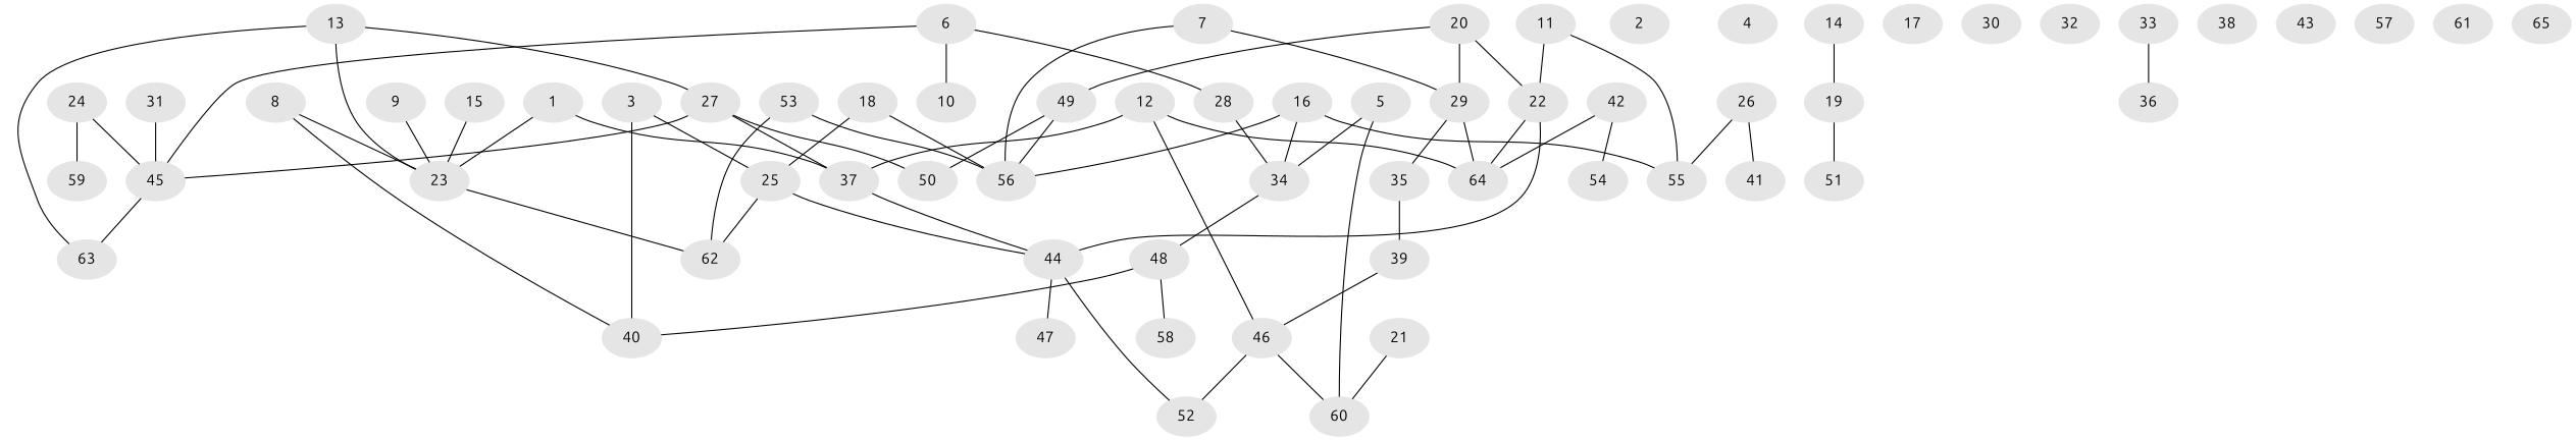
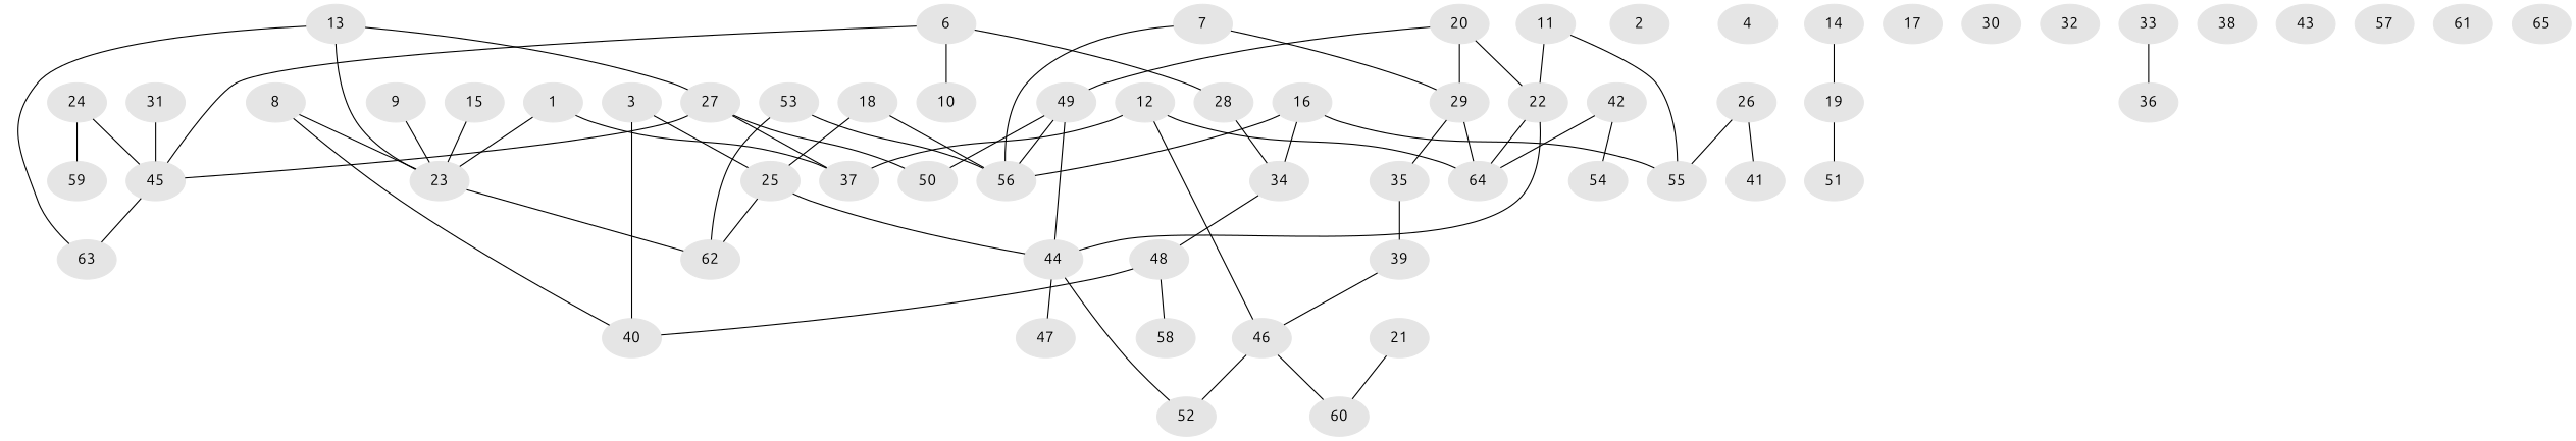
  graph {
    fontname=Ubuntu
    node [color=gray90 fontname=Ubuntu style=filled]
    edge [fontname=Ubuntu]
    1
    23
    37
    62
    44
    2
    3
    25
    40
    4
-   5
    34
    60
    48
    6
    10
    28
    45
    63
    7
    29
    56
    64
    35
    8
    9
    11
    22
    55
    12
    46
    52
    13
    27
    50
    14
    19
    51
    15
    16
    17
    18
    20
    49
    21
    47
    24
    59
    26
    41
    39
    30
    31
    32
    33
    36
    58
    38
    42
    54
    43
    53
    57
    61
    65
    1 -- 23
    1 -- 37
    23 -- 62
-   37 -- 44
+   49 -- 44
    44 -- 52
    44 -- 47
    3 -- 25
    3 -- 40
    25 -- 62
    25 -- 44
-   5 -- 34
-   5 -- 60
    34 -- 48
    48 -- 40
    48 -- 58
    6 -- 10
    6 -- 28
    6 -- 45
    28 -- 34
    45 -- 63
    7 -- 29
    7 -- 56
    29 -- 64
    29 -- 35
    35 -- 39
    8 -- 23
    8 -- 40
    9 -- 23
    11 -- 22
    11 -- 55
    22 -- 44
    22 -- 64
    12 -- 37
    12 -- 64
    12 -- 46
    46 -- 60
    46 -- 52
    13 -- 23
    13 -- 63
    13 -- 27
    27 -- 37
    27 -- 45
    27 -- 50
    14 -- 19
    19 -- 51
    15 -- 23
    16 -- 34
    16 -- 56
    16 -- 55
    18 -- 25
    18 -- 56
    20 -- 29
    20 -- 22
    20 -- 49
    49 -- 56
    49 -- 50
    21 -- 60
    24 -- 45
    24 -- 59
    26 -- 55
    26 -- 41
    39 -- 46
    31 -- 45
    33 -- 36
    42 -- 64
    42 -- 54
    53 -- 62
    53 -- 56
  }
